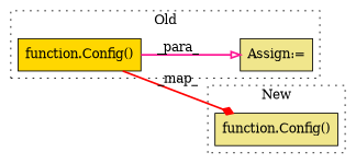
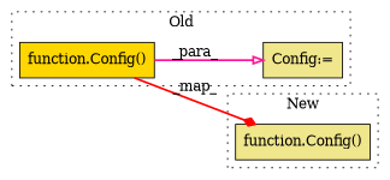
  digraph {
    rankdir=LR
    node [a=75 l=8 shape=box style=filled fillcolor=khaki]
    edge [style=bold]
    n1 [label="function.Config()" s=2492 fillcolor=gold]
-   n2 [a=68 l=3 label="Assign:=" s=2489]
+   n2 [a=68 l=3 label="Config:=" s=2489]
    n3 [label="function.Config()" s=2481]
    subgraph cluster_1 {
      label=Old
      style=dotted
      n1
      n2
    }
    subgraph cluster_2 {
      label=New
      style=dotted
      n3
    }
    n1 -> n2 [label=_para_ color=deeppink arrowhead=onormal]
    n1 -> n3 [label=_map_ color=red arrowhead=diamond]
  }
